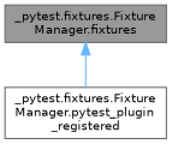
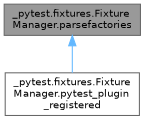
  digraph {
    rankdir=TB
    node [fontname=Helvetica fontsize=10 shape=box style=filled]
-   n1 [color=gray40 fillcolor=grey60 fontcolor=black height=0.2 label="_pytest.fixtures.Fixture\lManager.fixtures" width=0.4]
+   n1 [color=gray40 fillcolor=grey60 fontcolor=black height=0.2 label="_pytest.fixtures.Fixture\lManager.parsefactories" width=0.4]
    n2 [color=grey40 fillcolor=white height=0.2 label="_pytest.fixtures.Fixture\lManager.pytest_plugin\l_registered" width=0.4]
    n1 -> n2 [color=steelblue1 dir=back fontname=Helvetica fontsize=10 labelfontname=Helvetica labelfontsize=10 style=solid]
  }
